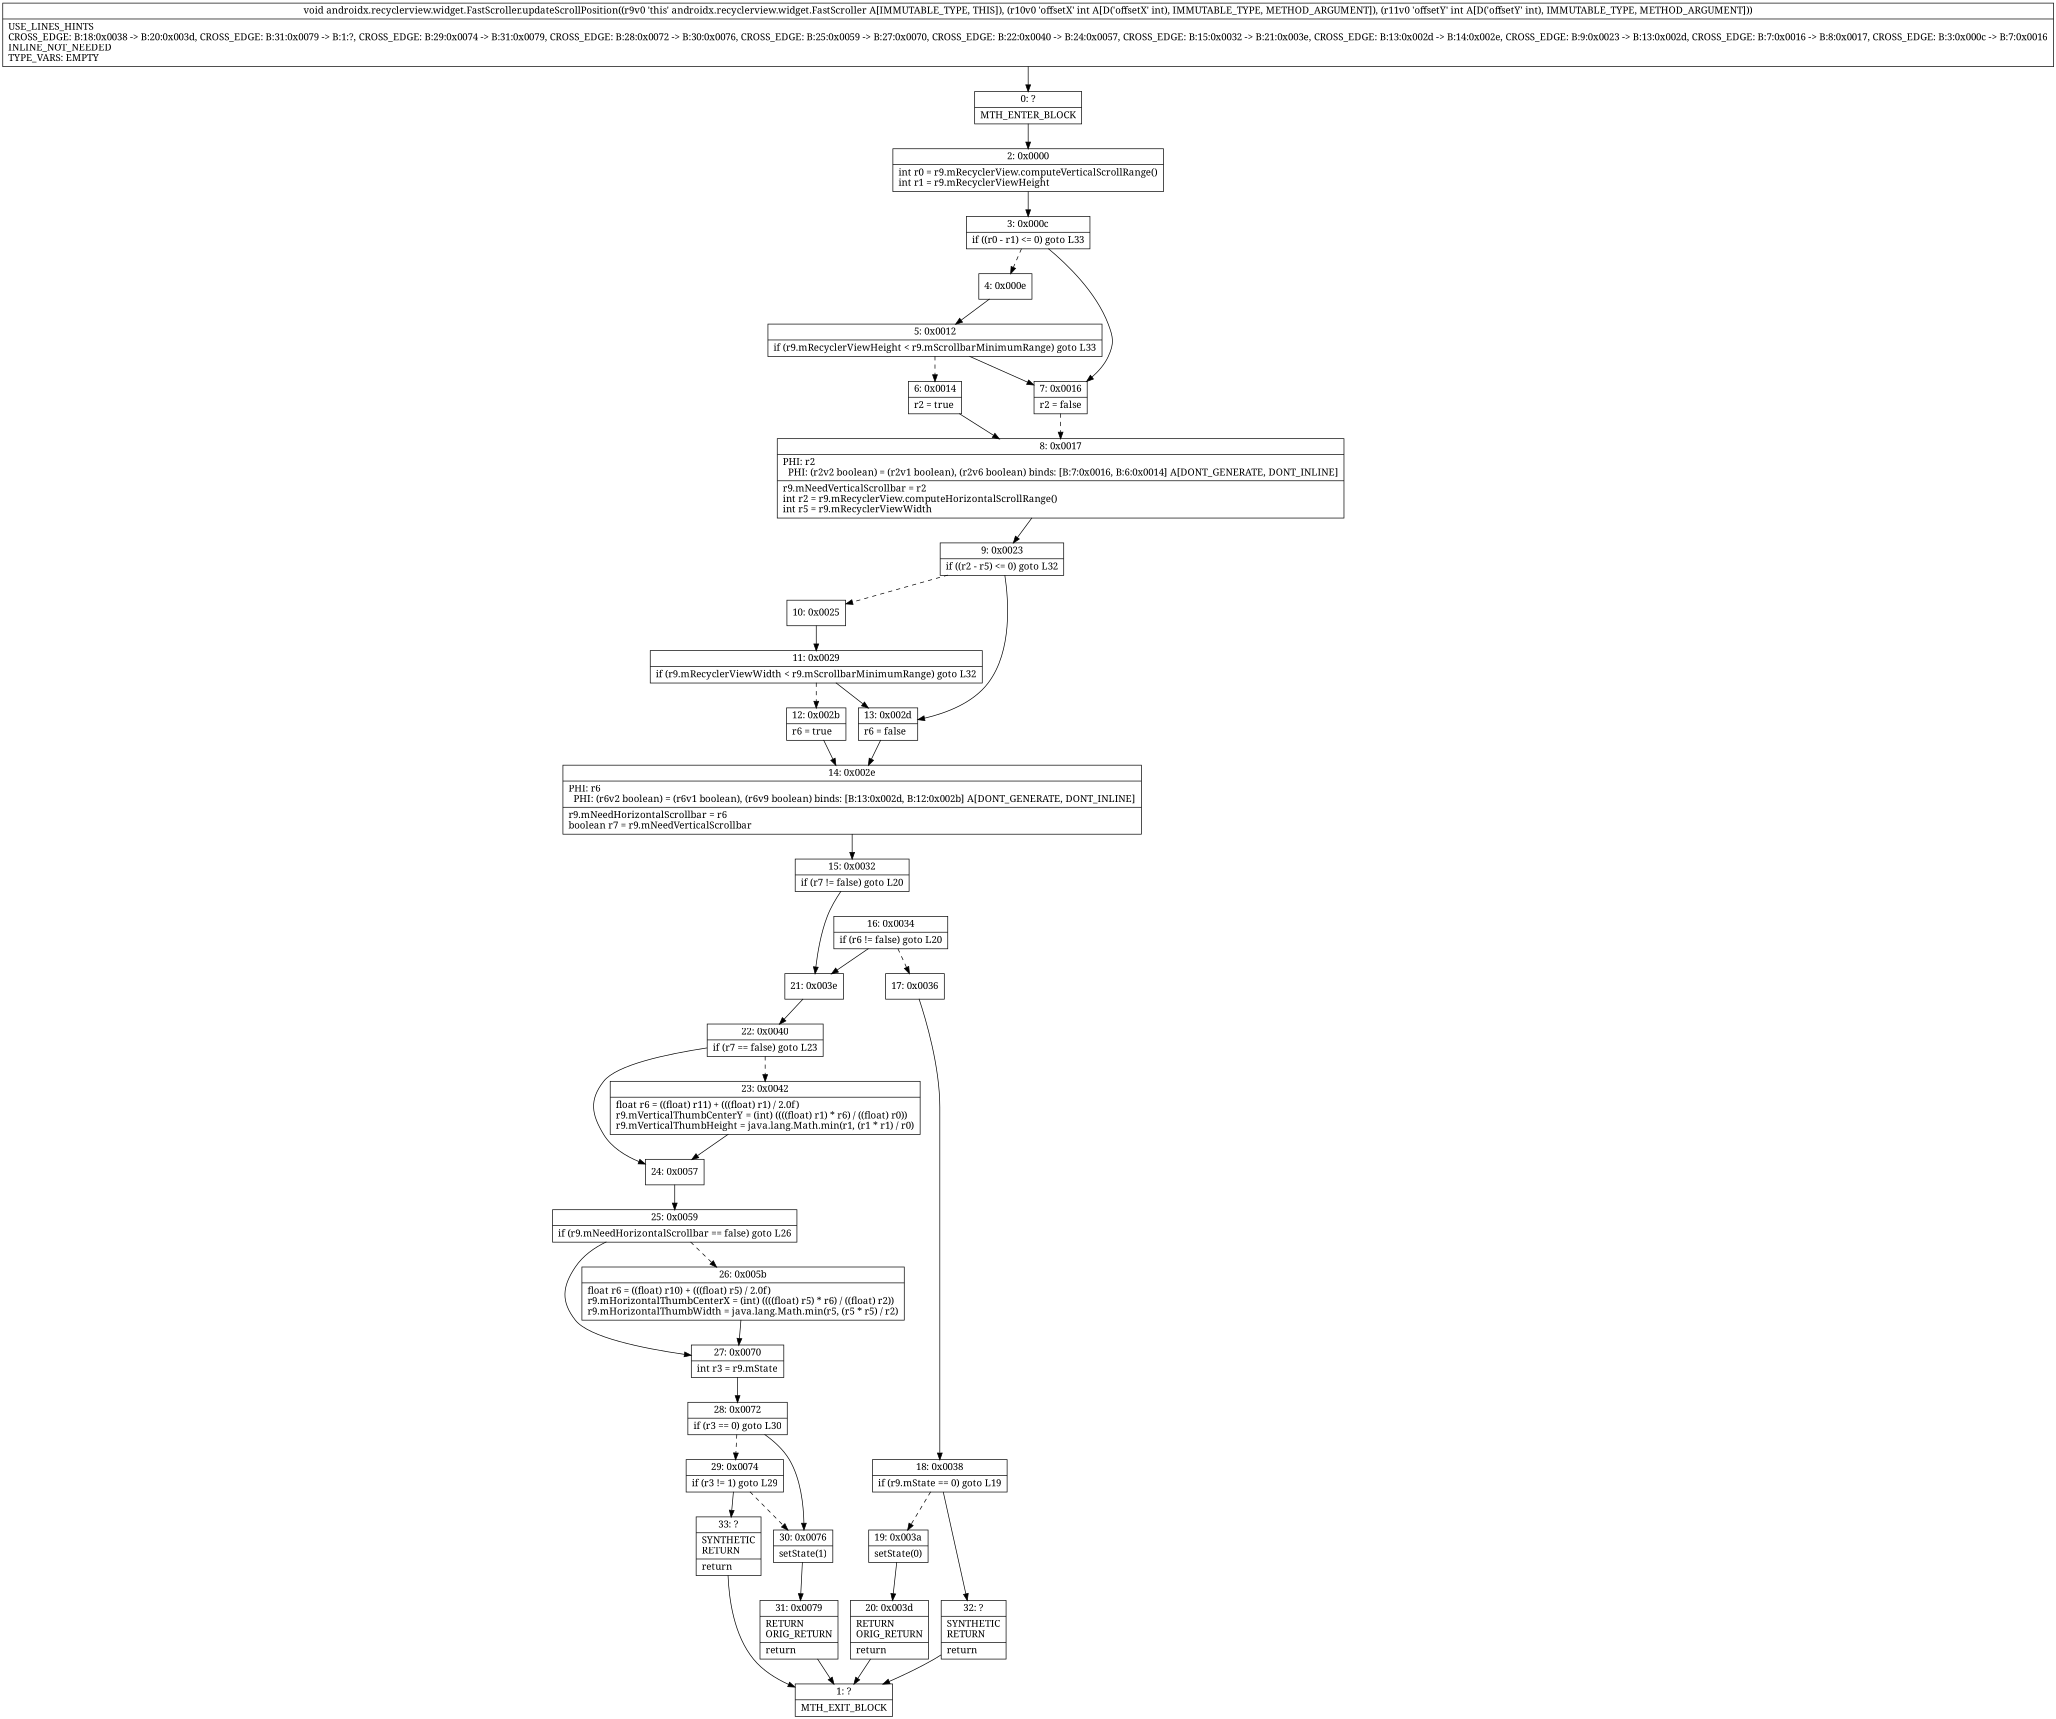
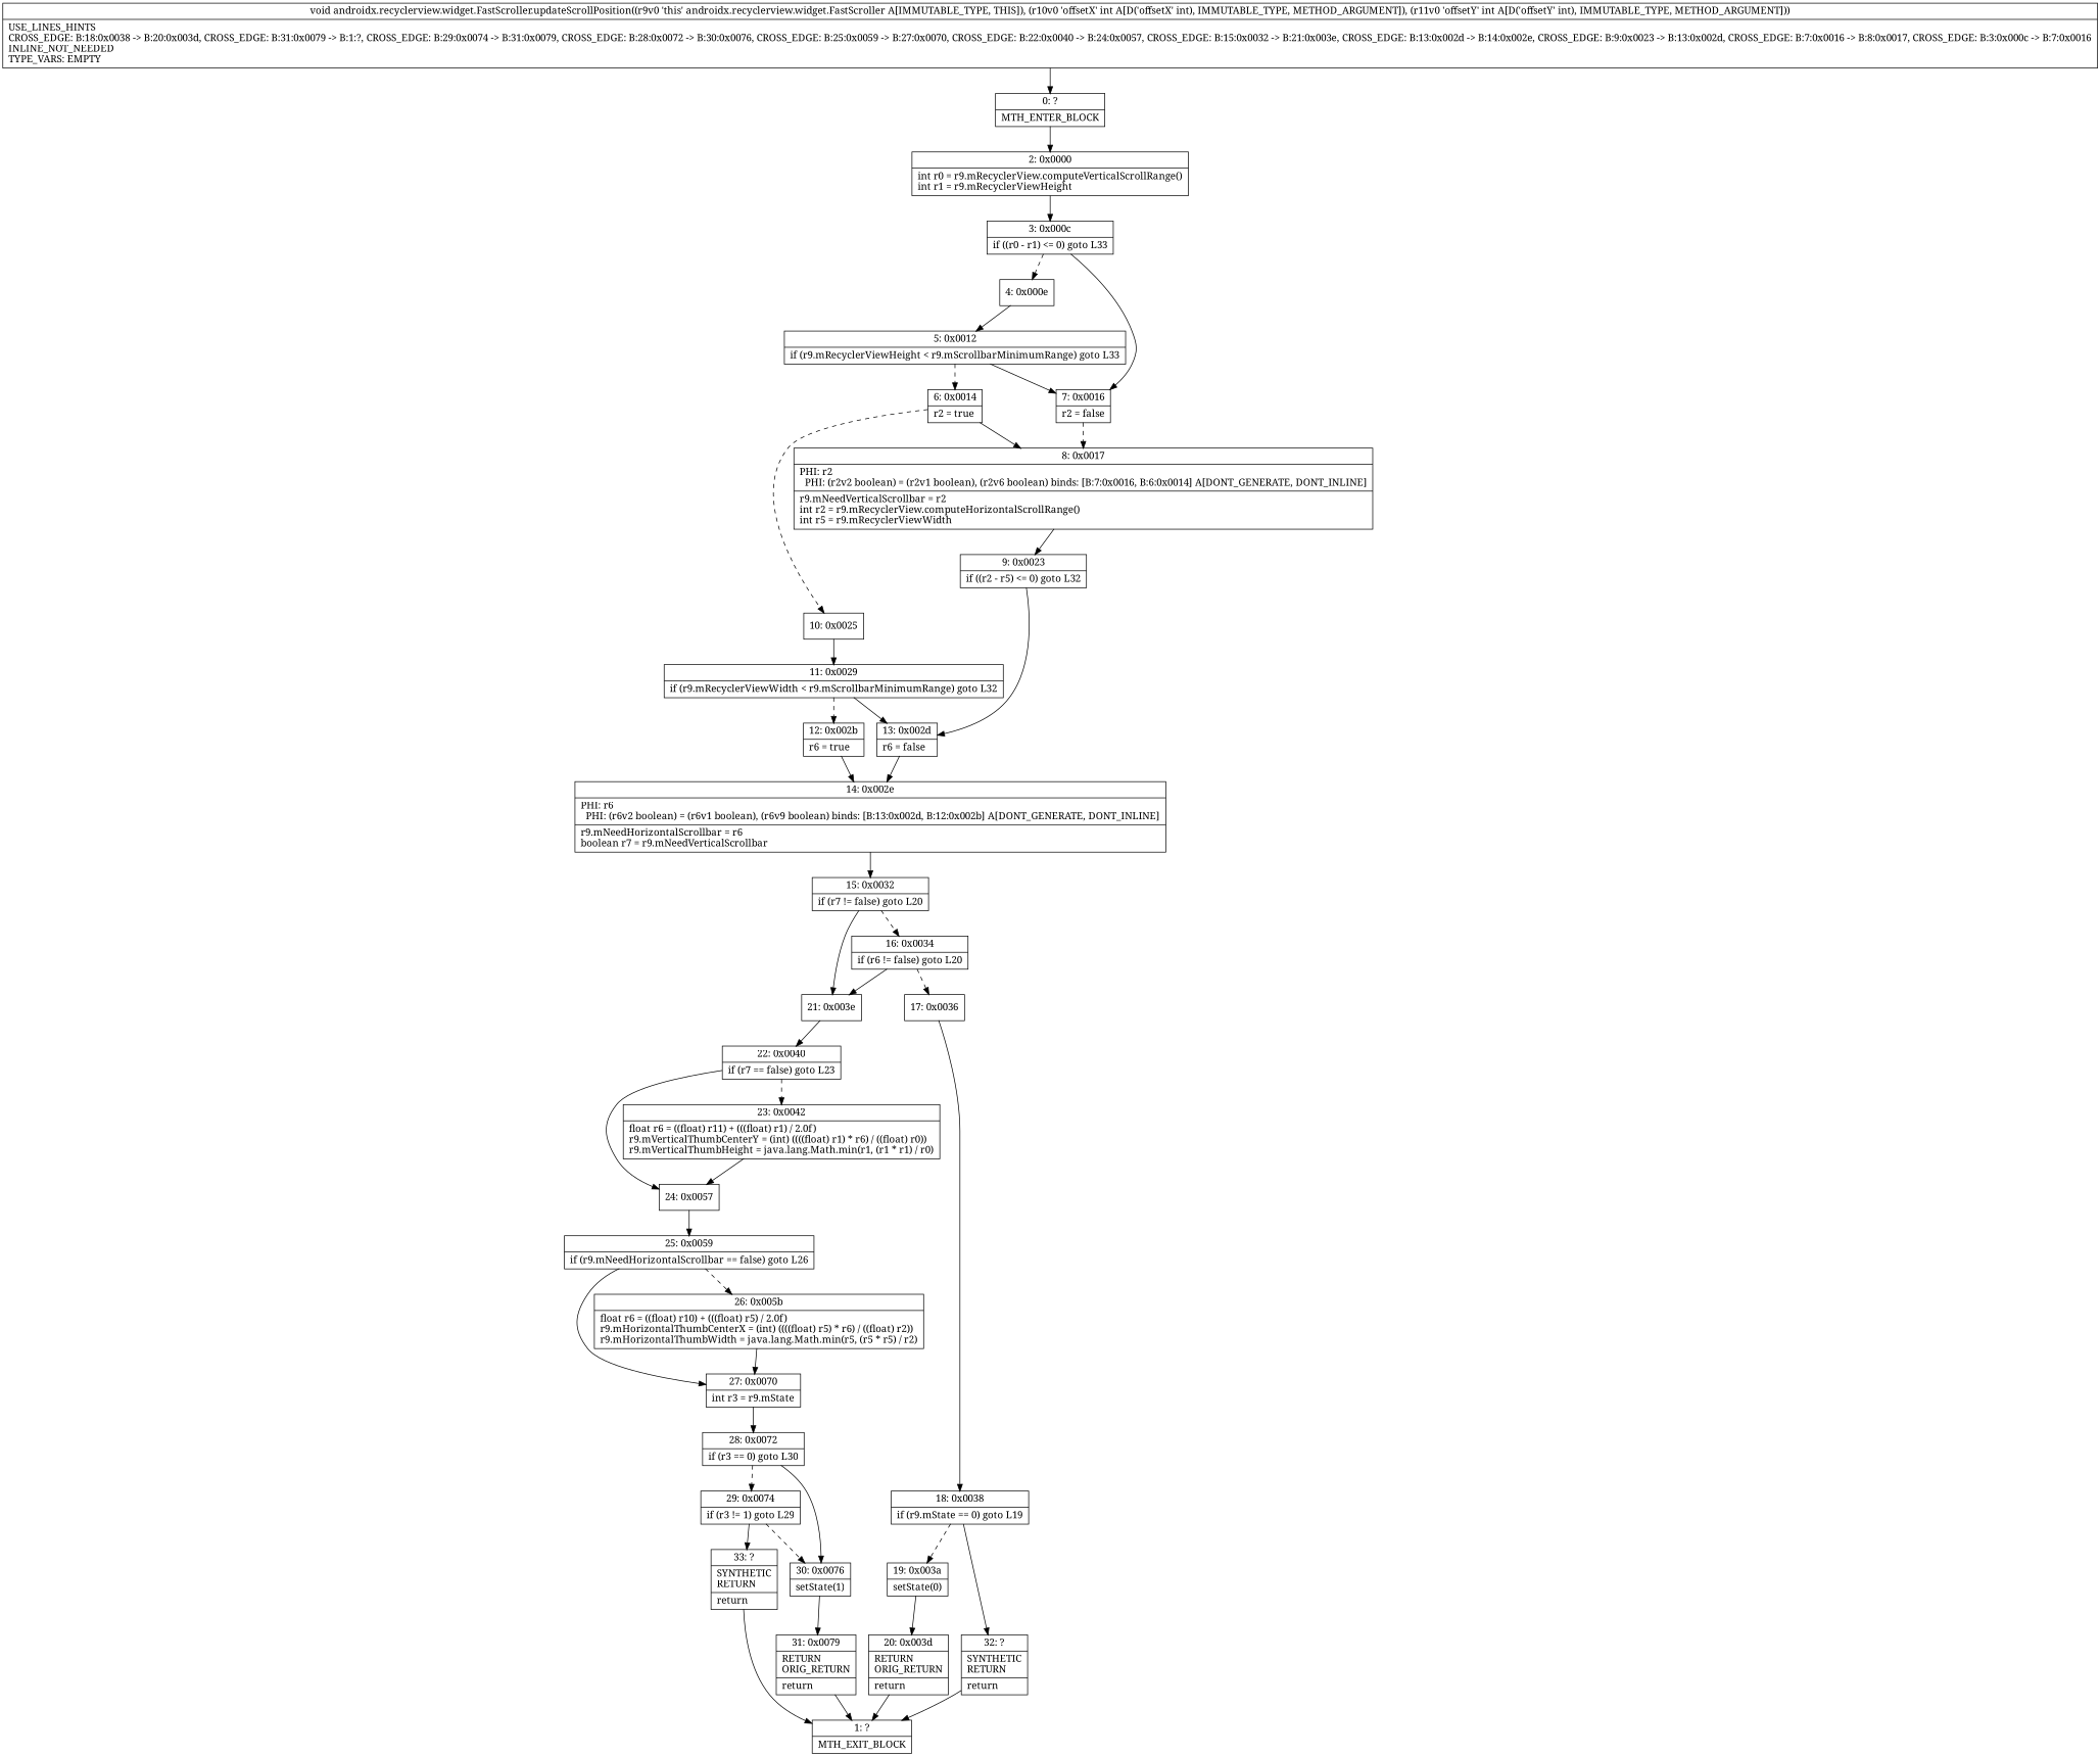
  digraph {
    fontname="Noto Serif"
    node [fontname="Noto Serif" shape=record]
    edge [fontname="Noto Serif"]
    n1 [label="{0\:\ ?|MTH_ENTER_BLOCK\l}"]
    n2 [label="{2\:\ 0x0000|int r0 = r9.mRecyclerView.computeVerticalScrollRange()\lint r1 = r9.mRecyclerViewHeight\l}"]
    n3 [label="{3\:\ 0x000c|if ((r0 \- r1) \<= 0) goto L33\l}"]
    n4 [label="{4\:\ 0x000e}"]
    n5 [label="{7\:\ 0x0016|r2 = false\l}"]
    n6 [label="{5\:\ 0x0012|if (r9.mRecyclerViewHeight \< r9.mScrollbarMinimumRange) goto L33\l}"]
    n7 [label="{8\:\ 0x0017|PHI: r2 \l  PHI: (r2v2 boolean) = (r2v1 boolean), (r2v6 boolean) binds: [B:7:0x0016, B:6:0x0014] A[DONT_GENERATE, DONT_INLINE]\l|r9.mNeedVerticalScrollbar = r2\lint r2 = r9.mRecyclerView.computeHorizontalScrollRange()\lint r5 = r9.mRecyclerViewWidth\l}"]
    n8 [label="{6\:\ 0x0014|r2 = true\l}"]
    n9 [label="{9\:\ 0x0023|if ((r2 \- r5) \<= 0) goto L32\l}"]
    n10 [label="{10\:\ 0x0025}"]
    n11 [label="{13\:\ 0x002d|r6 = false\l}"]
    n12 [label="{11\:\ 0x0029|if (r9.mRecyclerViewWidth \< r9.mScrollbarMinimumRange) goto L32\l}"]
    n13 [label="{14\:\ 0x002e|PHI: r6 \l  PHI: (r6v2 boolean) = (r6v1 boolean), (r6v9 boolean) binds: [B:13:0x002d, B:12:0x002b] A[DONT_GENERATE, DONT_INLINE]\l|r9.mNeedHorizontalScrollbar = r6\lboolean r7 = r9.mNeedVerticalScrollbar\l}"]
    n14 [label="{12\:\ 0x002b|r6 = true\l}"]
    n15 [label="{15\:\ 0x0032|if (r7 != false) goto L20\l}"]
    n16 [label="{16\:\ 0x0034|if (r6 != false) goto L20\l}"]
    n17 [label="{21\:\ 0x003e}"]
    n18 [label="{17\:\ 0x0036}"]
    n19 [label="{22\:\ 0x0040|if (r7 == false) goto L23\l}"]
    n20 [label="{18\:\ 0x0038|if (r9.mState == 0) goto L19\l}"]
    n21 [label="{19\:\ 0x003a|setState(0)\l}"]
    n22 [label="{32\:\ ?|SYNTHETIC\lRETURN\l|return\l}"]
    n23 [label="{20\:\ 0x003d|RETURN\lORIG_RETURN\l|return\l}"]
    n24 [label="{1\:\ ?|MTH_EXIT_BLOCK\l}"]
    n25 [label="{23\:\ 0x0042|float r6 = ((float) r11) + (((float) r1) \/ 2.0f)\lr9.mVerticalThumbCenterY = (int) ((((float) r1) * r6) \/ ((float) r0))\lr9.mVerticalThumbHeight = java.lang.Math.min(r1, (r1 * r1) \/ r0)\l}"]
    n26 [label="{24\:\ 0x0057}"]
    n27 [label="{25\:\ 0x0059|if (r9.mNeedHorizontalScrollbar == false) goto L26\l}"]
    n28 [label="{26\:\ 0x005b|float r6 = ((float) r10) + (((float) r5) \/ 2.0f)\lr9.mHorizontalThumbCenterX = (int) ((((float) r5) * r6) \/ ((float) r2))\lr9.mHorizontalThumbWidth = java.lang.Math.min(r5, (r5 * r5) \/ r2)\l}"]
    n29 [label="{27\:\ 0x0070|int r3 = r9.mState\l}"]
    n30 [label="{28\:\ 0x0072|if (r3 == 0) goto L30\l}"]
    n31 [label="{29\:\ 0x0074|if (r3 != 1) goto L29\l}"]
    n32 [label="{30\:\ 0x0076|setState(1)\l}"]
    n33 [label="{33\:\ ?|SYNTHETIC\lRETURN\l|return\l}"]
    n34 [label="{31\:\ 0x0079|RETURN\lORIG_RETURN\l|return\l}"]
    n35 [label="{void androidx.recyclerview.widget.FastScroller.updateScrollPosition((r9v0 'this' androidx.recyclerview.widget.FastScroller A[IMMUTABLE_TYPE, THIS]), (r10v0 'offsetX' int A[D('offsetX' int), IMMUTABLE_TYPE, METHOD_ARGUMENT]), (r11v0 'offsetY' int A[D('offsetY' int), IMMUTABLE_TYPE, METHOD_ARGUMENT]))  | USE_LINES_HINTS\lCROSS_EDGE: B:18:0x0038 \-\> B:20:0x003d, CROSS_EDGE: B:31:0x0079 \-\> B:1:?, CROSS_EDGE: B:29:0x0074 \-\> B:31:0x0079, CROSS_EDGE: B:28:0x0072 \-\> B:30:0x0076, CROSS_EDGE: B:25:0x0059 \-\> B:27:0x0070, CROSS_EDGE: B:22:0x0040 \-\> B:24:0x0057, CROSS_EDGE: B:15:0x0032 \-\> B:21:0x003e, CROSS_EDGE: B:13:0x002d \-\> B:14:0x002e, CROSS_EDGE: B:9:0x0023 \-\> B:13:0x002d, CROSS_EDGE: B:7:0x0016 \-\> B:8:0x0017, CROSS_EDGE: B:3:0x000c \-\> B:7:0x0016\lINLINE_NOT_NEEDED\lTYPE_VARS: EMPTY\l}"]
    n1 -> n2
    n2 -> n3
    n3 -> n4 [style=dashed]
    n3 -> n5
    n4 -> n6
    n5 -> n7 [style=dashed]
    n6 -> n5
    n6 -> n8 [style=dashed]
    n7 -> n9
    n8 -> n7
-   n9 -> n10 [style=dashed]
+   n8 -> n10 [style=dashed]
    n9 -> n11
    n10 -> n12
    n11 -> n13
    n12 -> n11
    n12 -> n14 [style=dashed]
    n13 -> n15
    n14 -> n13
+   n15 -> n16 [style=dashed]
    n15 -> n17
    n16 -> n17
    n16 -> n18 [style=dashed]
    n17 -> n19
    n18 -> n20
    n19 -> n25 [style=dashed]
    n19 -> n26
    n20 -> n21 [style=dashed]
    n20 -> n22
    n21 -> n23
    n22 -> n24
    n23 -> n24
    n25 -> n26
    n26 -> n27
    n27 -> n28 [style=dashed]
    n27 -> n29
    n28 -> n29
    n29 -> n30
    n30 -> n31 [style=dashed]
    n30 -> n32
    n31 -> n32 [style=dashed]
    n31 -> n33
    n32 -> n34
    n33 -> n24
    n34 -> n24
    n35 -> n1
  }
